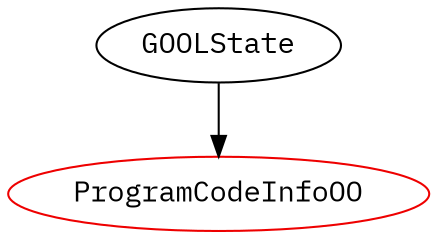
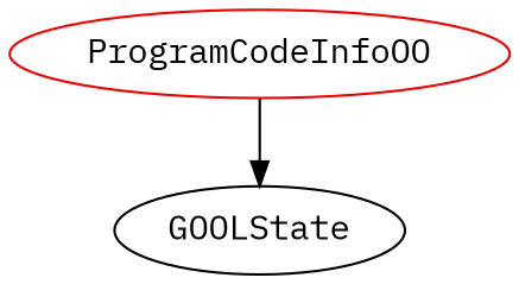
  digraph {
    fontname="IBM Plex Mono"
    node [fontname="IBM Plex Mono"]
    n1 [color=red2 label=ProgramCodeInfoOO shape=oval]
    GOOLState
-   GOOLState -> n1 [fontname="IBM Plex Mono"]
+   n1 -> GOOLState [fontname="IBM Plex Mono"]
  }
